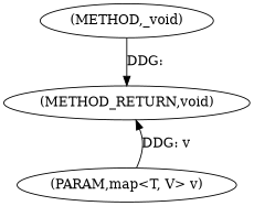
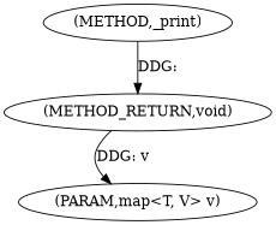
  digraph {
-   n1 [label="(METHOD,_void)"]
+   n1 [label="(METHOD,_print)"]
    n2 [label="(METHOD_RETURN,void)"]
    n3 [label="(PARAM,map<T, V> v)"]
    n1 -> n2 [label="DDG: "]
-   n3 -> n2 [label="DDG: v"]
+   n2 -> n3 [label="DDG: v"]
  }
